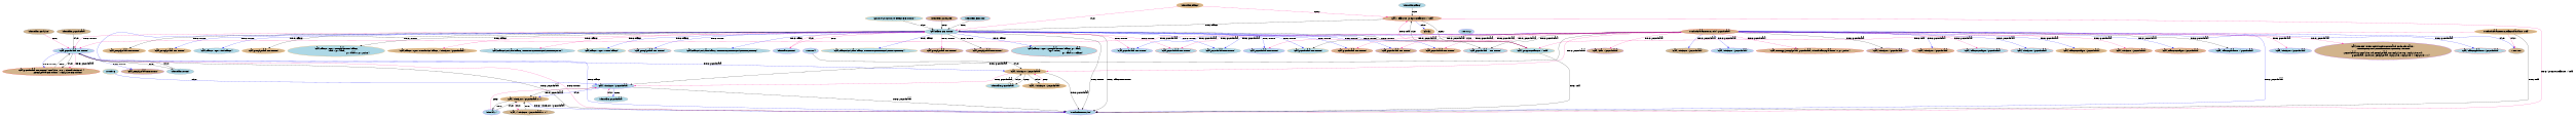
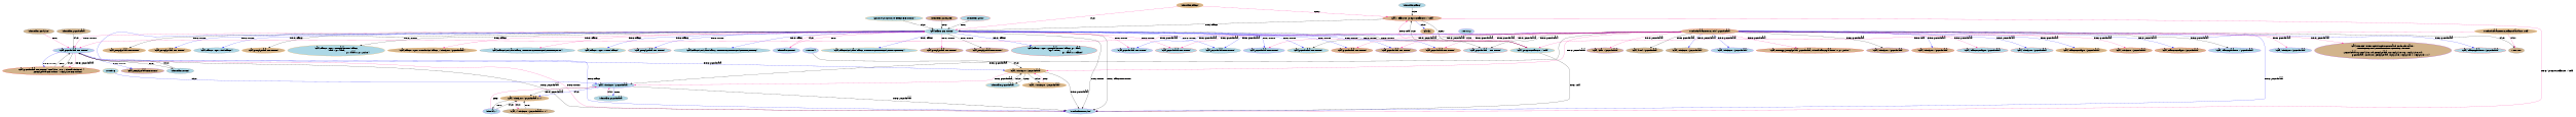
  digraph {
    node [color=purple fillcolor=lightblue style=filled]
    edge [color=black]
    n1 [color=darkorange fillcolor=tan label="(Call,(uint32_t *)pCmdData)"]
    n2 [label="(Call,(uint32_t *)pCmdData)"]
    n3 [color=darkorange fillcolor=tan label="(Call,*(uint32_t *)pCmdData)"]
    n4 [label="(MethodReturn,int)"]
    n5 [color=darkorange label="(Identifier,pCmdData)"]
    n6 [color=darkorange fillcolor=tan label="(Call,(uint32_t *)pCmdData + 1)"]
    n7 [color=gray40 label="(Identifier,pCmdData)"]
    n8 [label="(Call,pCmdData == NULL)"]
    n9 [color=red fillcolor=tan label="(Call,pCmdData == NULL|| cmdSize != 2 * sizeof(uint32_t) ||\n                    pReplyData == NULL || replySize == NULL)"]
    n10 [fillcolor=tan label="(Call,pReplyData == NULL)"]
    n11 [color=gray40 label="(Identifier,NULL)"]
    n12 [color=red fillcolor=tan label="(MethodParameterIn,void *pCmdData)"]
    n13 [label="(Call,(uint32_t *)pCmdData)"]
    n14 [fillcolor=tan label="(Call,ALOGE(\"PreProcessingFx_Command cmdCode Case: \"\n \"EFFECT_CMD_SET_FEATURE_CONFIG: ERROR\n\"\n \"pCmdData %p cmdSize %d pReplyData %p replySize %p *replySize %d\",\n                        pCmdData, cmdSize, pReplyData, replySize, replySize ? *replySize : -1))"]
    n15 [color=red label="(Call,(effect_param_t *)pCmdData)"]
    n16 [color=red label="(Call,pCmdData    == NULL)"]
    n17 [color=gray40 label="(Call,pCmdData == NULL)"]
    n18 [color=red fillcolor=tan label="(Call,pCmdData == NULL)"]
    n19 [fillcolor=tan label="(Call,(char *)pCmdData)"]
+   n20 [color=gray40 fillcolor=tan label="(Call,(bool *)pCmdData)"]
    n21 [color=gray40 fillcolor=tan label="(Call,(uint32_t *)pCmdData)"]
    n22 [label="(Call,pCmdData == NULL)"]
    n23 [label="(Call,(uint32_t *)pCmdData)"]
    n24 [color=red fillcolor=tan label="(Call,memcpy(pReplyData, pCmdData, sizeof(effect_param_t) + p->psize))"]
    n25 [fillcolor=tan label="(Call,(uint32_t *)pCmdData)"]
    n26 [color=red fillcolor=tan label="(Call,(uint32_t *)pCmdData)"]
    n27 [color=red label="(Call,pCmdData == NULL)"]
    n28 [color=red label="(Call,(effect_config_t *)pCmdData)"]
    n29 [label="(Call,pCmdData == NULL)"]
    n30 [color=red label="(Call,(uint32_t *)pCmdData)"]
    n31 [color=darkorange fillcolor=tan label="(Call,(effect_config_t *)pCmdData)"]
    n32 [color=darkorange label="(Call,pCmdData == NULL)"]
    n33 [fillcolor=tan label="(Call,pCmdData == NULL)"]
    n34 [color=red fillcolor=tan label="(Call,(uint32_t *)pCmdData)"]
    n35 [color=red fillcolor=tan label="(Call,(effect_config_t *)pCmdData)"]
    n36 [label="(Call,(effect_param_t *) pCmdData)"]
    n37 [color=red fillcolor=tan label="(Call,pCmdData == NULL)"]
    1000100 [color=gray40 fillcolor=tan]
    n39 [color=gray40 label="(Call,effect == NULL)"]
    n40 [label="(Identifier,NULL)"]
    n41 [color=darkorange label="(Call,Effect_SetState(effect, PREPROC_EFFECT_STATE_CONFIG))"]
    n42 [fillcolor=tan label="(Call,pReplyData == NULL)"]
    n43 [fillcolor=tan label="(Call,pReplyData == NULL)"]
    n44 [color=red label="(Call,effect->ops->get_parameter(effect, p->data,\n &p->vsize,\n                                                       p->data + voffset))"]
    n45 [color=darkorange fillcolor=tan label="(Call,pReplyData == NULL)"]
    n46 [color=darkorange fillcolor=tan label="(Call,pReplyData == NULL)"]
    n47 [color=gray40 label="(Call,effect->ops->init(effect))"]
    n48 [color=darkorange fillcolor=tan label="(Call,pReplyData == NULL)"]
    n49 [color=darkorange label="(Call,effect->ops->set_parameter(effect,\n (void *)p->data,\n                                                                p->data + p->psize))"]
    n50 [color=darkorange fillcolor=tan label="(Call,effect->ops->set_device(effect, *(uint32_t *)pCmdData))"]
    n51 [color=gray40 label="(Call,Effect_SetState(effect, PREPROC_EFFECT_STATE_ACTIVE))"]
    n52 [color=darkorange label="(Call,effect->ops->reset(effect))"]
    n53 [color=red label="(Call,pReplyData == NULL)"]
    n54 [color=gray40 label="(Call,Effect_SetState(effect, PREPROC_EFFECT_STATE_CONFIG))"]
    n55 [color=darkorange label="(ControlStructure,if (effect == NULL))"]
    n56 [color=red fillcolor=tan label="(Call,* effect = (preproc_effect_t *) self)"]
    n57 [color=darkorange label="(Call,(preproc_effect_t *) self)"]
    n58 [color=darkorange fillcolor=tan label="(Block,)"]
    n59 [color=darkorange fillcolor=tan label="(MethodParameterIn,effect_handle_t  self)"]
    n60 [color=gray40 fillcolor=tan label="(Call,*((uint32_t *)pCmdData + 1))"]
    n61 [label="(Literal,1)"]
    n62 [fillcolor=tan label="(Identifier,cmdCode)"]
    n63 [color=gray40 fillcolor=tan label="(Identifier,cmdSize)"]
    n64 [color=gray40 label="(Identifier,effect)"]
    n65 [color=gray40 fillcolor=tan label="(Identifier,pCmdData)"]
    n66 [color=darkorange fillcolor=tan label="(Identifier,effect)"]
-   n67 [color=red label="(Identifier,EINVAL)"]
+   n67 [color=red label="(Identifier,CMD)"]
    1000884
    1000112
    1000916 [color=darkorange]
    n1 -> n2 [color=deeppink label="DDG: pCmdData"]
    n1 -> n3 [label="AST: "]
    n1 -> n4 [label="DDG: pCmdData"]
    n1 -> n5 [label="CFG: "]
    n2 -> n4 [label="DDG: pCmdData"]
    n2 -> n6 [color=blue label="AST: "]
    n2 -> n6 [label="DDG: pCmdData"]
    n2 -> n7 [color=blue label="CFG: "]
    n3 -> n1 [color=deeppink label="CFG: "]
    n5 -> n1 [label="AST: "]
-   n6 -> n4 [color=blue label="DDG: (uint32_t *)pCmdData"]
    n6 -> n60 [color=deeppink label="AST: "]
    n6 -> n61 [label="CFG: "]
    n7 -> n2 [color=deeppink label="AST: "]
    n8 -> n1 [color=blue label="DDG: pCmdData"]
    n8 -> n4 [label="DDG: pCmdData"]
    n8 -> n4 [color=deeppink label="DDG: NULL"]
    n8 -> n9 [label="AST: "]
    n8 -> n9 [color=deeppink label="DDG: pCmdData"]
    n8 -> n9 [color=blue label="DDG: NULL"]
    n8 -> n10 [color=blue label="DDG: NULL"]
    n8 -> n11 [label="CFG: "]
    n9 -> n8 [label="CFG: "]
    n11 -> n8 [label="AST: "]
    n12 -> n1 [color=deeppink label="DDG: pCmdData"]
    n12 -> n2 [label="DDG: pCmdData"]
    n12 -> n4 [color=blue label="DDG: pCmdData"]
    n12 -> n8 [color=deeppink label="DDG: pCmdData"]
    n12 -> n13 [color=deeppink label="DDG: pCmdData"]
    n12 -> n14 [color=deeppink label="DDG: pCmdData"]
    n12 -> n15 [color=blue label="DDG: pCmdData"]
    n12 -> n16 [label="DDG: pCmdData"]
    n12 -> n17 [color=blue label="DDG: pCmdData"]
    n12 -> n18 [color=deeppink label="DDG: pCmdData"]
    n12 -> n19 [color=deeppink label="DDG: pCmdData"]
+   n12 -> n20 [label="DDG: pCmdData"]
    n12 -> n21 [color=blue label="DDG: pCmdData"]
    n12 -> n22 [color=blue label="DDG: pCmdData"]
    n12 -> n23 [color=blue label="DDG: pCmdData"]
    n12 -> n24 [color=deeppink label="DDG: pCmdData"]
    n12 -> n25 [label="DDG: pCmdData"]
    n12 -> n26 [color=blue label="DDG: pCmdData"]
    n12 -> n27 [color=deeppink label="DDG: pCmdData"]
    n12 -> n28 [color=deeppink label="DDG: pCmdData"]
    n12 -> n29 [color=deeppink label="DDG: pCmdData"]
    n12 -> n30 [color=blue label="DDG: pCmdData"]
    n12 -> n31 [color=blue label="DDG: pCmdData"]
    n12 -> n32 [label="DDG: pCmdData"]
    n12 -> n33 [color=deeppink label="DDG: pCmdData"]
    n12 -> n34 [color=deeppink label="DDG: pCmdData"]
    n12 -> n35 [color=blue label="DDG: pCmdData"]
    n12 -> n36 [label="DDG: pCmdData"]
    n12 -> n37 [color=deeppink label="DDG: pCmdData"]
-   n12 -> 1000100 [color=blue label="AST: "]
+   n12 -> 1000100 [label="AST: "]
    n39 -> n4 [label="DDG: effect == NULL"]
    n39 -> n4 [color=blue label="DDG: effect"]
    n39 -> n4 [label="DDG: NULL"]
    n39 -> n8 [color=deeppink label="DDG: NULL"]
    n39 -> n16 [label="DDG: NULL"]
    n39 -> n17 [color=blue label="DDG: NULL"]
    n39 -> n18 [color=blue label="DDG: NULL"]
    n39 -> n22 [color=deeppink label="DDG: NULL"]
    n39 -> n27 [color=deeppink label="DDG: NULL"]
    n39 -> n29 [color=blue label="DDG: NULL"]
    n39 -> n32 [color=blue label="DDG: NULL"]
    n39 -> n33 [color=blue label="DDG: NULL"]
    n39 -> n37 [color=blue label="DDG: NULL"]
    n39 -> n40 [color=deeppink label="CFG: "]
    n39 -> n41 [color=blue label="DDG: effect"]
    n39 -> n42 [color=deeppink label="DDG: NULL"]
    n39 -> n43 [label="DDG: NULL"]
    n39 -> n44 [color=blue label="DDG: effect"]
    n39 -> n45 [label="DDG: NULL"]
    n39 -> n46 [color=blue label="DDG: NULL"]
    n39 -> n47 [color=blue label="DDG: effect"]
    n39 -> n48 [label="DDG: NULL"]
    n39 -> n49 [label="DDG: effect"]
    n39 -> n50 [color=deeppink label="DDG: effect"]
    n39 -> n51 [color=deeppink label="DDG: effect"]
    n39 -> n52 [color=blue label="DDG: effect"]
    n39 -> n53 [color=blue label="DDG: NULL"]
    n39 -> n54 [color=blue label="DDG: effect"]
    n40 -> n39 [color=deeppink label="AST: "]
    n55 -> n39 [label="AST: "]
    n56 -> n4 [color=deeppink label="DDG: (preproc_effect_t *) self"]
    n56 -> n39 [label="DDG: effect"]
    n56 -> n57 [label="CFG: "]
    n56 -> n58 [color=blue label="AST: "]
    n57 -> n4 [label="DDG: self"]
    n57 -> n56 [label="AST: "]
    n57 -> n56 [color=deeppink label="DDG: self"]
-   n59 -> n4 [label="DDG: self"]
    n59 -> 1000100 [color=deeppink label="AST: "]
    n59 -> n57 [color=deeppink label="DDG: self"]
    n60 -> n6 [label="CFG: "]
    n61 -> n2 [color=deeppink label="CFG: "]
    n61 -> n6 [label="AST: "]
    n62 -> n39 [label="CFG: "]
    n63 -> n8 [color=deeppink label="CFG: "]
    n64 -> n56 [label="AST: "]
    n65 -> n8 [label="AST: "]
    n66 -> n39 [color=deeppink label="AST: "]
    n66 -> n56 [color=deeppink label="CFG: "]
    n67 -> n39 [label="CFG: "]
    1000884 -> n1 [label="AST: "]
    1000112 -> n57 [color=deeppink label="AST: "]
    1000916 -> n2 [color=blue label="AST: "]
  }
